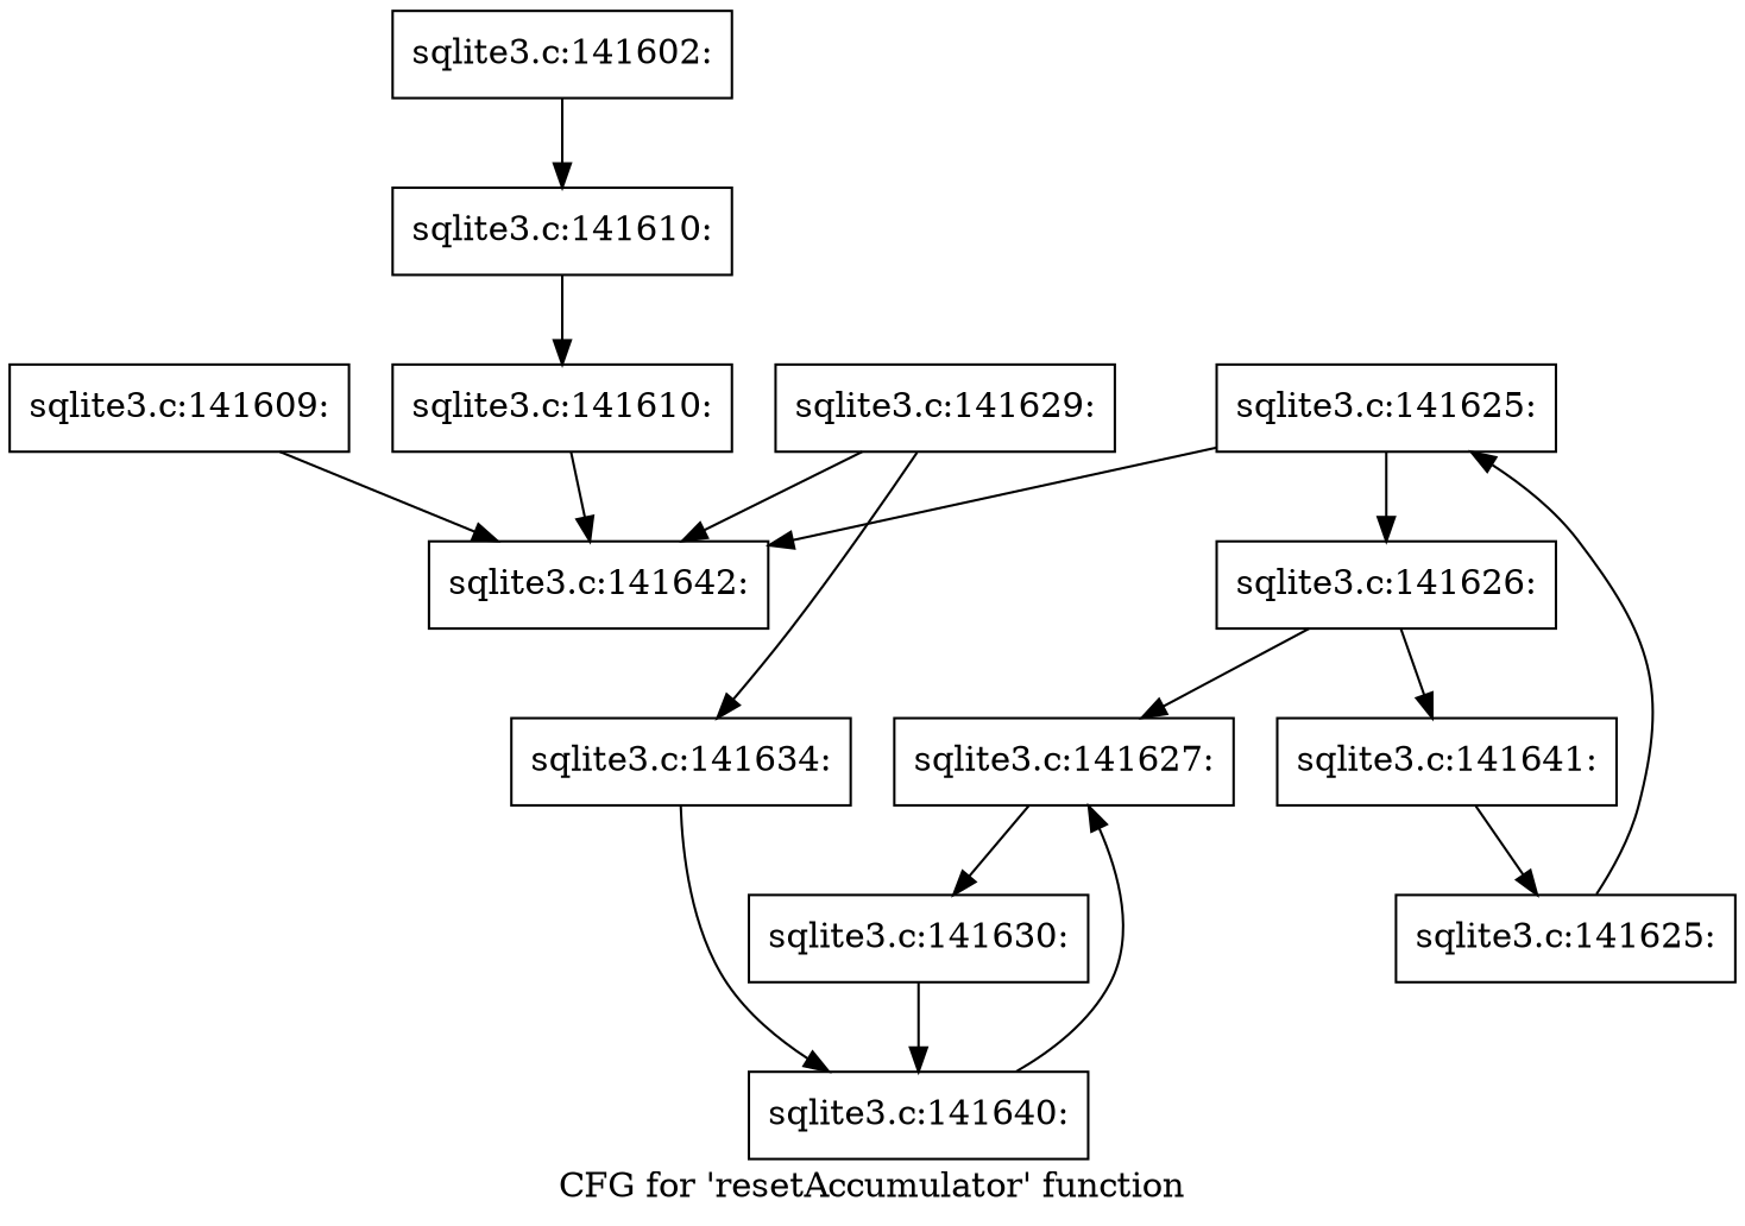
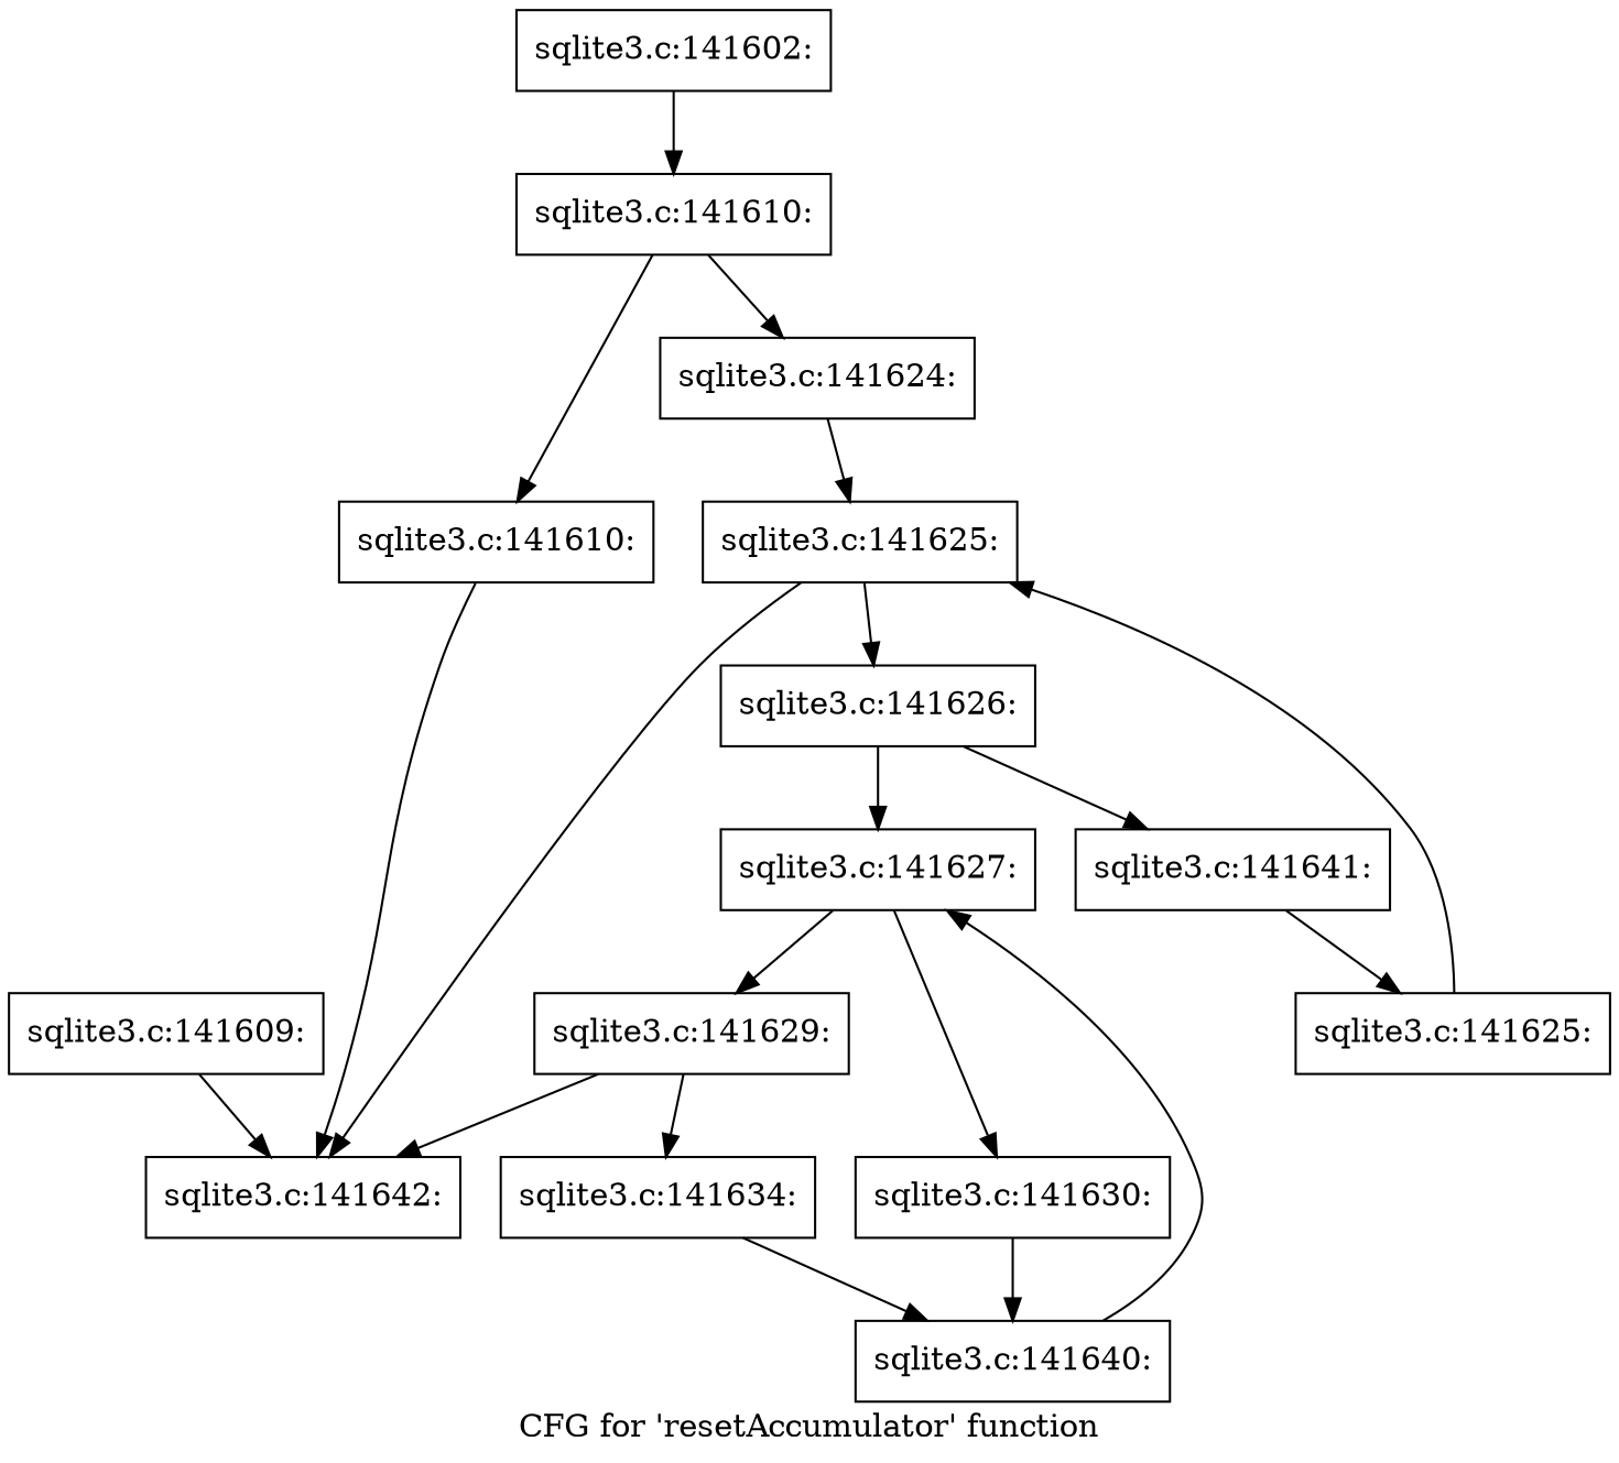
  digraph {
    label="CFG for 'resetAccumulator' function"
    node [shape=record]
    n1 [label="{sqlite3.c:141602:}"]
    n2 [label="{sqlite3.c:141610:}"]
    n3 [label="{sqlite3.c:141609:}"]
    n4 [label="{sqlite3.c:141642:}"]
    n5 [label="{sqlite3.c:141610:}"]
+   n6 [label="{sqlite3.c:141624:}"]
    n7 [label="{sqlite3.c:141625:}"]
    n8 [label="{sqlite3.c:141626:}"]
    n9 [label="{sqlite3.c:141627:}"]
    n10 [label="{sqlite3.c:141641:}"]
    n11 [label="{sqlite3.c:141630:}"]
    n12 [label="{sqlite3.c:141629:}"]
    n13 [label="{sqlite3.c:141625:}"]
    n14 [label="{sqlite3.c:141640:}"]
    n15 [label="{sqlite3.c:141634:}"]
    n1 -> n2
    n2 -> n5
+   n2 -> n6
    n3 -> n4
    n5 -> n4
+   n6 -> n7
    n7 -> n4
    n7 -> n8
    n8 -> n9
    n8 -> n10
    n9 -> n11
+   n9 -> n12
    n10 -> n13
    n11 -> n14
    n12 -> n4
    n12 -> n15
    n13 -> n7
    n14 -> n9
    n15 -> n14
  }
